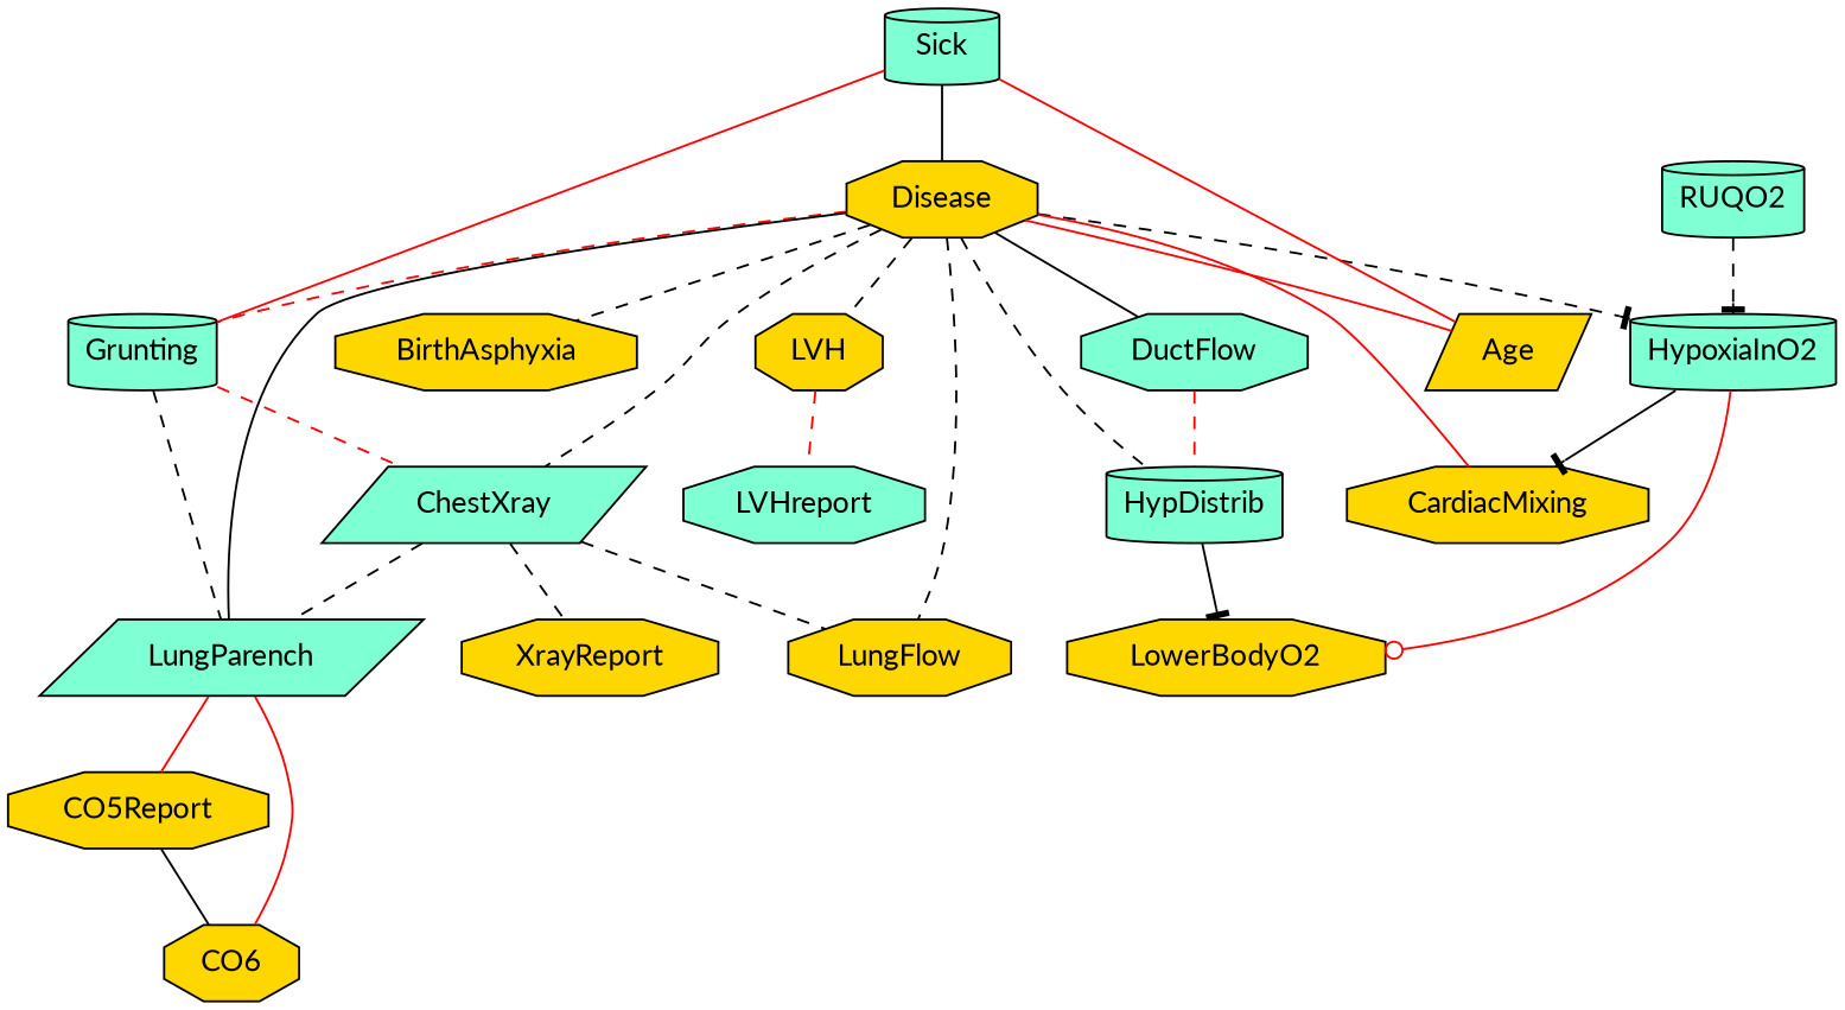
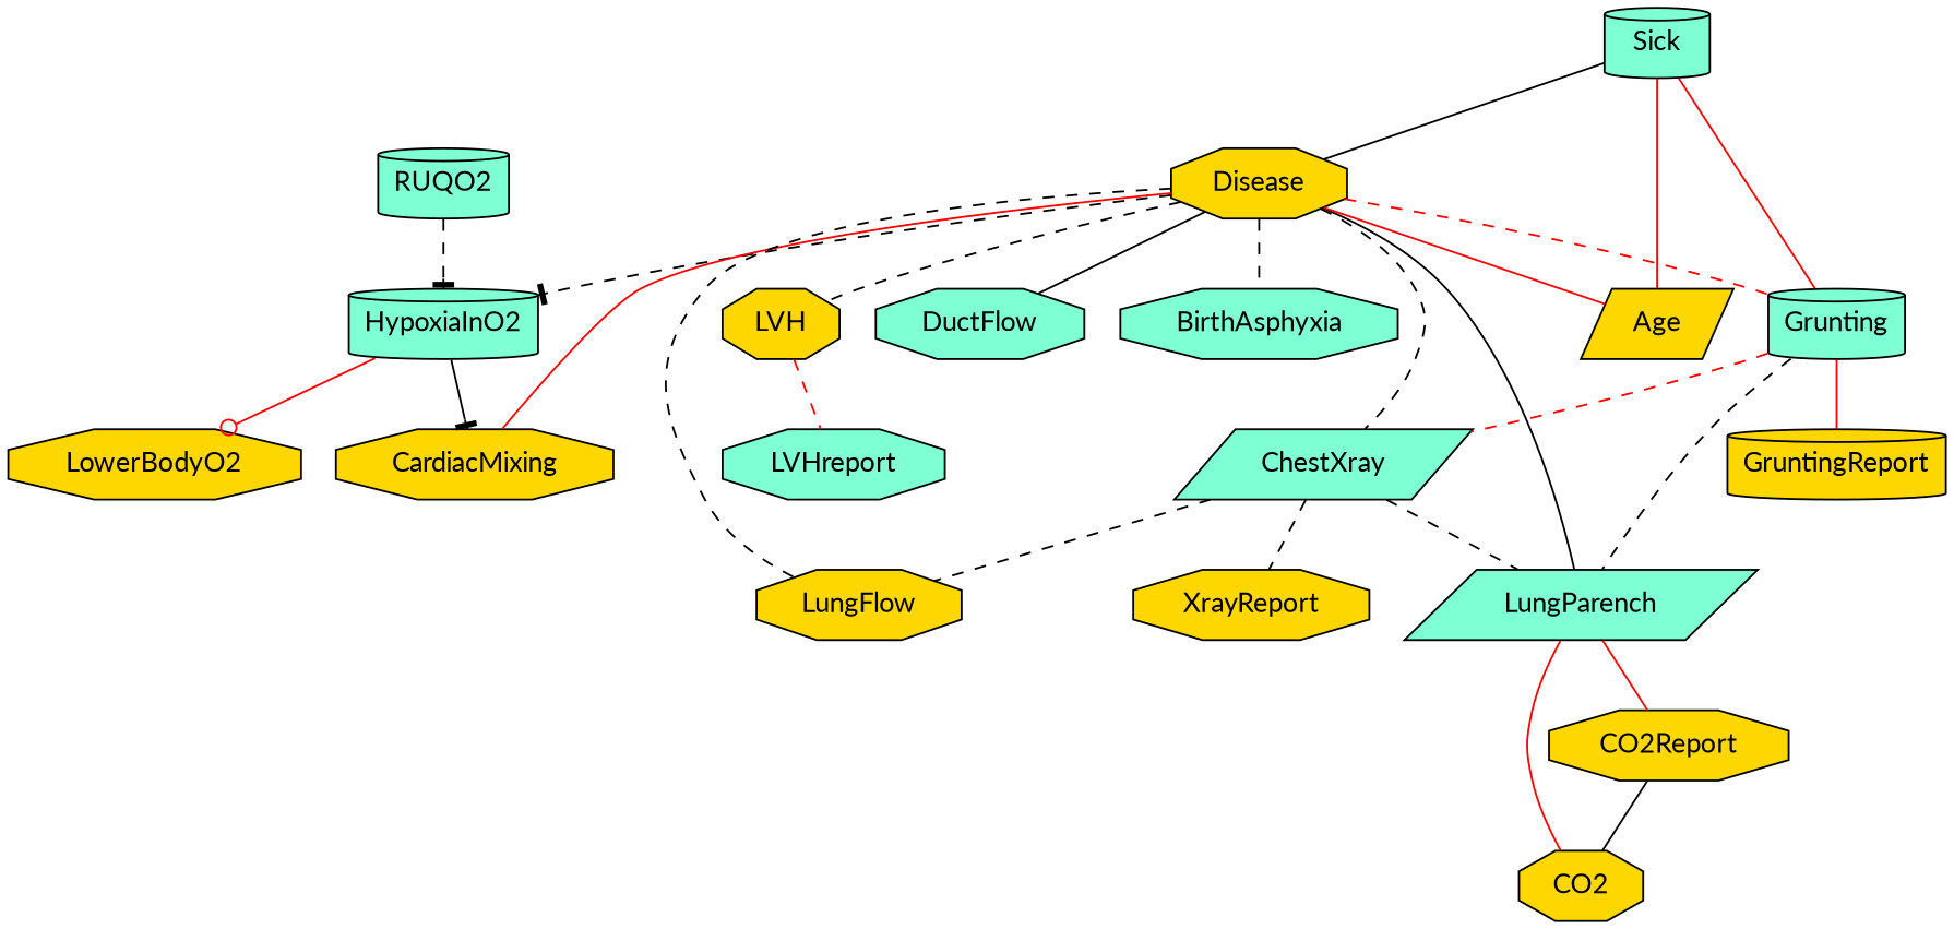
  digraph {
    fontname=Lato
    node [fillcolor=gold fontname=Lato shape=octagon style=filled]
    edge [color=black fontname=Lato style=dashed dir=none]
    HypoxiaInO2 [fillcolor=aquamarine shape=cylinder]
    LowerBodyO2
    CardiacMixing
-   HypDistrib [fillcolor=aquamarine shape=cylinder]
    Disease
    LungFlow
    Grunting [fillcolor=aquamarine shape=cylinder]
    ChestXray [fillcolor=aquamarine shape=parallelogram]
    LungParench [fillcolor=aquamarine shape=parallelogram]
    LVH
    DuctFlow [fillcolor=aquamarine]
    Age [shape=parallelogram]
-   BirthAsphyxia
+   BirthAsphyxia [fillcolor=aquamarine]
+   GruntingReport [shape=cylinder]
    XrayReport
-   CO2Report [label=CO5Report]
-   CO2 [label=CO6]
+   CO2Report
+   CO2
    LVHreport [fillcolor=aquamarine]
    RUQO2 [fillcolor=aquamarine shape=cylinder]
    Sick [fillcolor=aquamarine shape=cylinder]
    HypoxiaInO2 -> LowerBodyO2 [arrowhead=odot color=red style=solid dir=""]
    HypoxiaInO2 -> CardiacMixing [arrowhead=tee style=solid dir=""]
-   HypDistrib -> LowerBodyO2 [arrowhead=tee style=solid dir=""]
    Disease -> HypoxiaInO2 [arrowhead=tee dir=""]
    Disease -> CardiacMixing [color=red style=solid]
-   Disease -> HypDistrib
    Disease -> LungFlow
    Disease -> Grunting [color=red]
    Disease -> ChestXray
    Disease -> LungParench [style=solid]
    Disease -> LVH
    Disease -> DuctFlow [style=solid]
    Disease -> Age [color=red style=solid]
    Disease -> BirthAsphyxia
    Grunting -> ChestXray [color=red]
    Grunting -> LungParench
+   Grunting -> GruntingReport [color=red style=solid]
    ChestXray -> LungFlow
    ChestXray -> LungParench
    ChestXray -> XrayReport
    LungParench -> CO2Report [color=red style=solid]
    LungParench -> CO2 [color=red style=solid]
    LVH -> LVHreport [color=red]
-   DuctFlow -> HypDistrib [color=red]
    CO2Report -> CO2 [style=solid]
    RUQO2 -> HypoxiaInO2 [arrowhead=tee dir=""]
    Sick -> Disease [style=solid]
    Sick -> Grunting [color=red style=solid]
    Sick -> Age [color=red style=solid]
  }
